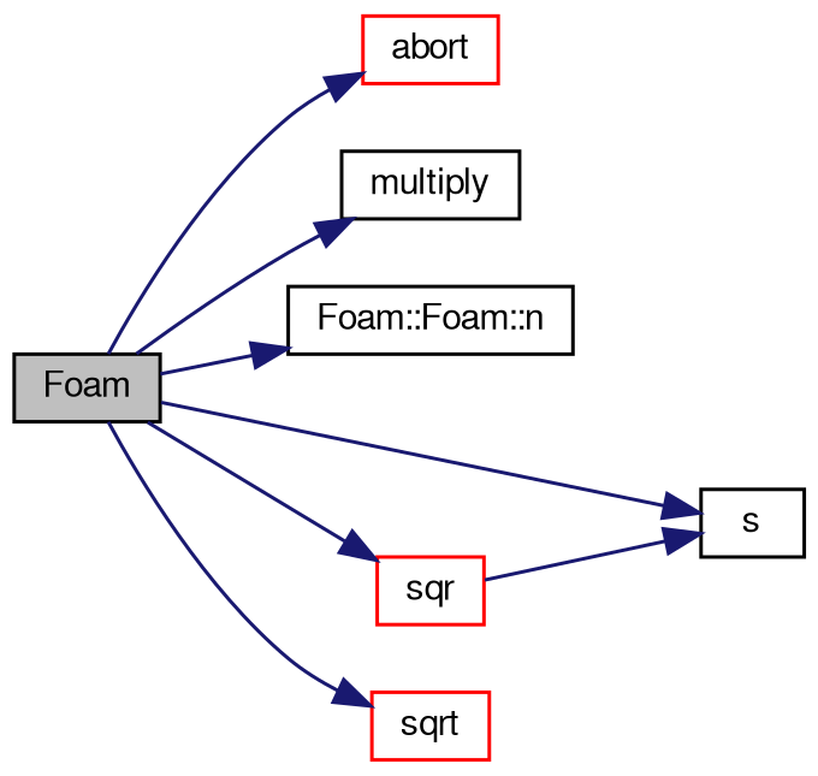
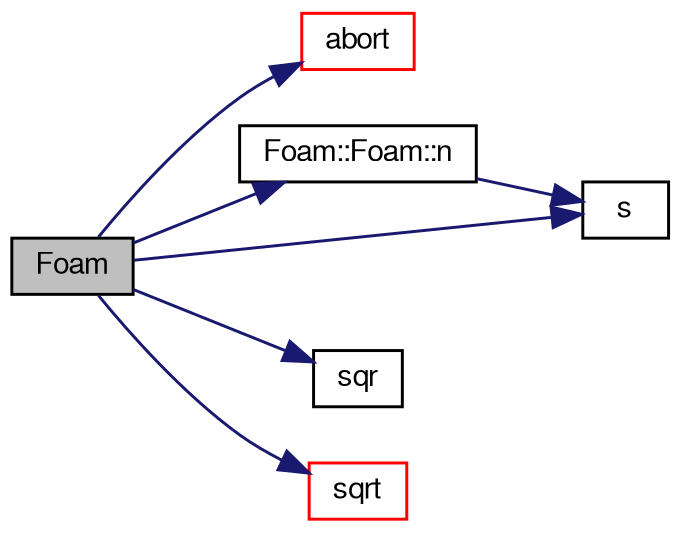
  digraph {
    rankdir=LR
    node [color=black fontname=FreeSans fontsize=10 shape=record]
    edge [color=midnightblue fontname=FreeSans fontsize=10 labelfontname=FreeSans labelfontsize=10 style=solid]
    n1 [fillcolor=grey75 fontcolor=black height=0.2 label=Foam style=filled width=0.4]
    n2 [color=red height=0.2 label=abort width=0.4]
-   n3 [height=0.2 label=multiply width=0.4]
    n4 [height=0.2 label="Foam::Foam::n" width=0.4]
    n5 [height=0.2 label=s width=0.4]
-   n6 [color=red height=0.2 label=sqr width=0.4]
+   n6 [height=0.2 label=sqr width=0.4]
    n7 [color=red height=0.2 label=sqrt width=0.4]
    n1 -> n2
-   n1 -> n3
    n1 -> n4
    n1 -> n5
    n1 -> n6
    n1 -> n7
-   n6 -> n5
+   n4 -> n5
  }
